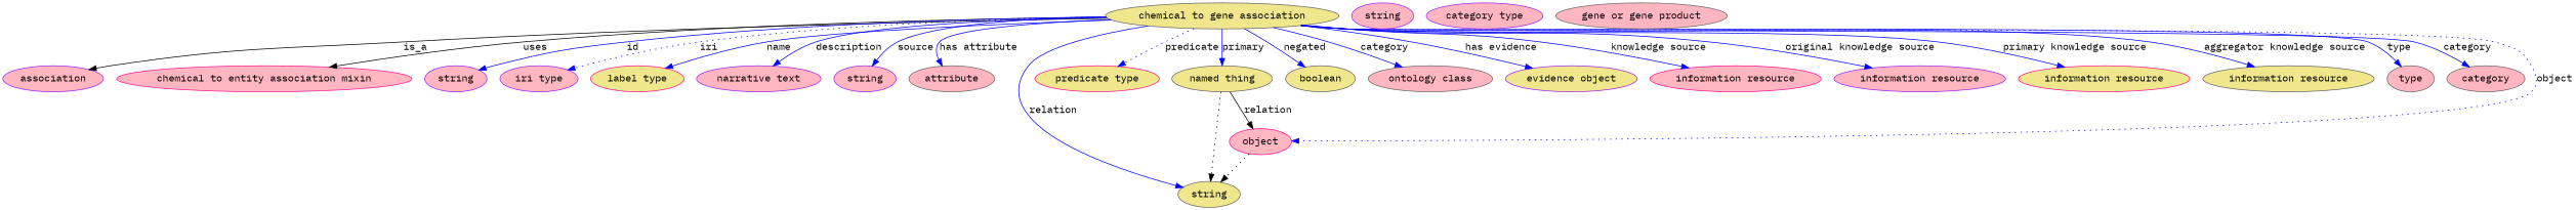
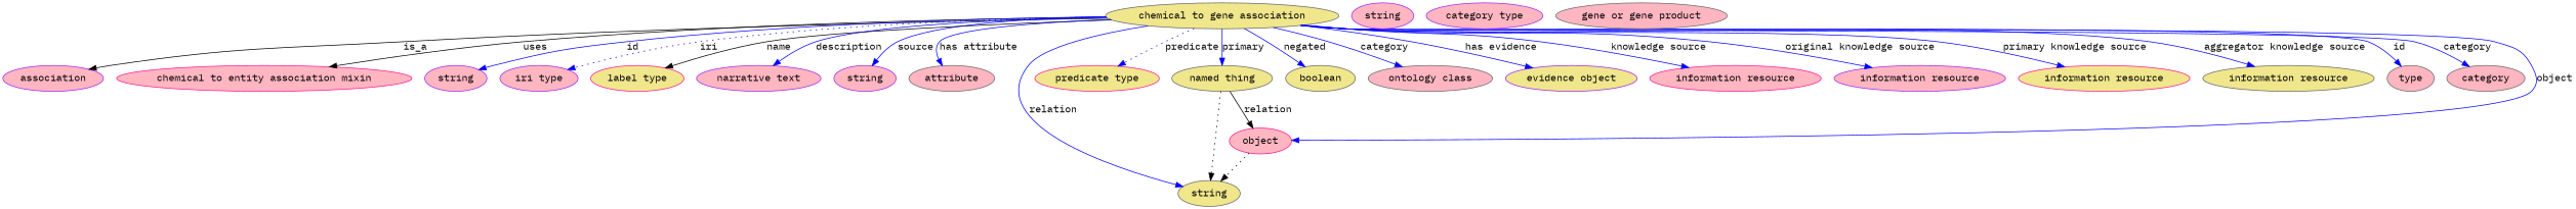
  digraph {
    fontname="IBM Plex Mono"
    node [color=gray40 fillcolor=lightpink fontname="IBM Plex Mono" style=filled]
    edge [fontname="IBM Plex Mono" color=blue style=solid]
    n1 [fillcolor=khaki height=0.5 label="chemical to gene association" width=3.1233]
    association [color=purple height=0.5 width=1.3902]
    "chemical to entity association mixin" [color=deeppink height=0.5 width=3.8816]
    n4 [color=purple height=0.5 label=string width=0.84854]
    n5 [color=purple height=0.5 label="iri type" width=1.011]
    n6 [color=deeppink fillcolor=khaki height=0.5 label="label type" width=1.2638]
    n7 [color=purple height=0.5 label="narrative text" width=1.6068]
    n8 [color=purple height=0.5 label=string width=0.84854]
    n9 [height=0.5 label=attribute width=1.1193]
    n10 [fillcolor=khaki height=0.5 label="named thing" width=1.5346]
    n11 [color=deeppink fillcolor=khaki height=0.5 label="predicate type" width=1.679]
    n12 [fillcolor=khaki height=0.5 label=string width=0.84854]
    n13 [fillcolor=khaki height=0.5 label=boolean width=1.0652]
    n14 [height=0.5 label="ontology class" width=1.7151]
    n15 [color=purple fillcolor=khaki height=0.5 label="evidence object" width=1.661]
    n16 [color=deeppink height=0.5 label="information resource" width=2.3651]
    n17 [color=purple height=0.5 label="information resource" width=2.3651]
    n18 [color=deeppink fillcolor=khaki height=0.5 label="information resource" width=2.3651]
    n19 [fillcolor=khaki height=0.5 label="information resource" width=2.3651]
    type [height=0.5 width=0.75]
    category [height=0.5 width=1.1374]
    object [color=deeppink height=0.5 width=0.9027]
    n23 [color=purple height=0.5 label=string width=0.84854]
    n24 [color=purple height=0.5 label="category type" width=1.6249]
    n25 [height=0.5 label="gene or gene product" width=2.3651]
    n1 -> association [label=is_a color="" style=""]
    n1 -> "chemical to entity association mixin" [label=uses color="" style=""]
    n1 -> n4 [label=id]
    n1 -> n5 [label=iri style=dotted]
-   n1 -> n6 [label=name]
+   n1 -> n6 [color=black label=name]
    n1 -> n7 [label=description]
    n1 -> n8 [label=source]
    n1 -> n9 [label="has attribute"]
    n1 -> n10 [label=primary]
    n1 -> n11 [label=predicate style=dotted]
    n1 -> n12 [label=relation]
    n1 -> n13 [label=negated]
    n1 -> n14 [label=category]
    n1 -> n15 [label="has evidence"]
    n1 -> n16 [label="knowledge source"]
    n1 -> n17 [label="original knowledge source"]
    n1 -> n18 [label="primary knowledge source"]
    n1 -> n19 [label="aggregator knowledge source"]
-   n1 -> type [label=type]
+   n1 -> type [label=id]
    n1 -> category [label=category]
-   n1 -> object [label=object style=dotted]
+   n1 -> object [label=object]
    n10 -> n12 [style=dotted color=""]
    n10 -> object [label=relation color="" style=""]
    object -> n12 [style=dotted color=""]
  }
